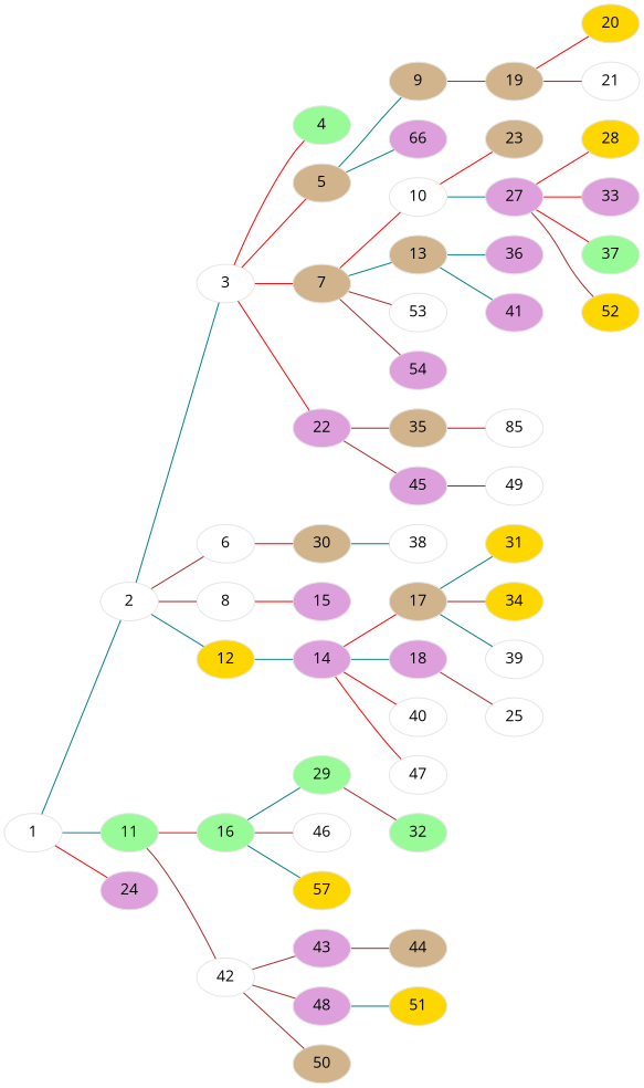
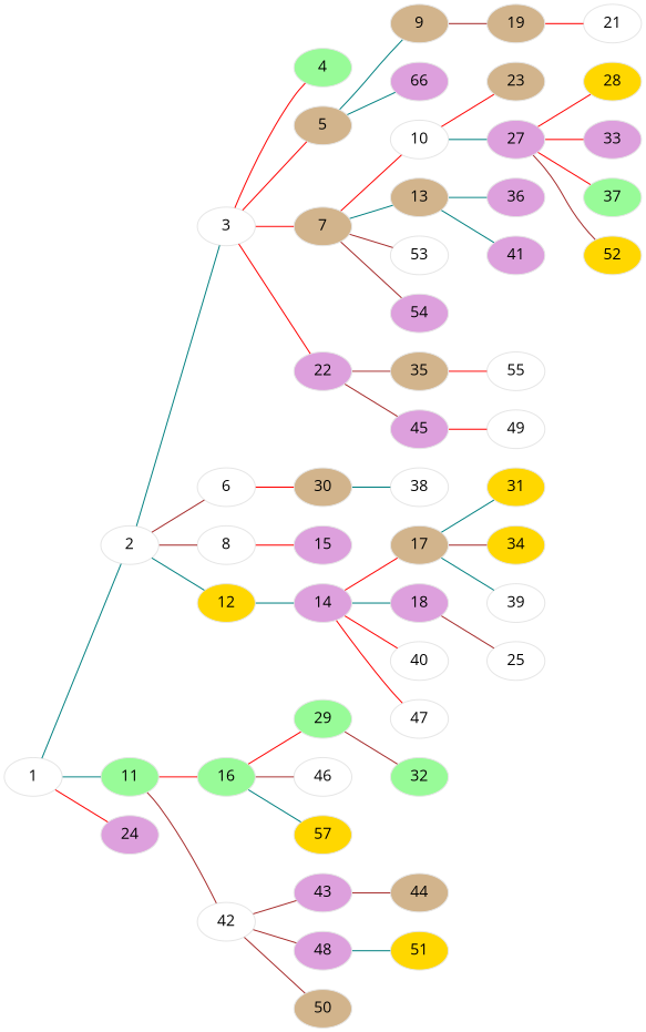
  graph {
    fontname="Open Sans"
    rankdir=LR
    node [color=gray90 fillcolor=white fontname="Open Sans" style=filled]
    edge [color=red fontname="Open Sans"]
    1
    2
    11 [fillcolor=palegreen]
    24 [fillcolor=plum]
    3
    6
    8
    12 [fillcolor=gold]
    16 [fillcolor=palegreen]
    42
    4 [fillcolor=palegreen]
    5 [fillcolor=tan]
    7 [fillcolor=tan]
    22 [fillcolor=plum]
    30 [fillcolor=tan]
    15 [fillcolor=plum]
    14 [fillcolor=plum]
    9 [fillcolor=tan]
    n19 [fillcolor=plum label=66]
    10
    13 [fillcolor=tan]
    53
    54 [fillcolor=plum]
    35 [fillcolor=tan]
    45 [fillcolor=plum]
    19 [fillcolor=tan]
    38
    23 [fillcolor=tan]
    27 [fillcolor=plum]
    36 [fillcolor=plum]
    41 [fillcolor=plum]
-   20 [fillcolor=gold]
    21
    28 [fillcolor=gold]
    33 [fillcolor=plum]
    37 [fillcolor=palegreen]
    52 [fillcolor=gold]
    29 [fillcolor=palegreen]
    46
    57 [fillcolor=gold]
    43 [fillcolor=plum]
    48 [fillcolor=plum]
    50 [fillcolor=tan]
    17 [fillcolor=tan]
    18 [fillcolor=plum]
    40
    47
    31 [fillcolor=gold]
    34 [fillcolor=gold]
    39
    25
    32 [fillcolor=palegreen]
-   55 [label=85]
+   55
    49
    44 [fillcolor=tan]
    51 [fillcolor=gold]
    1 -- 2 [color=teal]
    1 -- 11 [color=teal]
    1 -- 24
    2 -- 3 [color=teal]
    2 -- 6 [color=brown]
    2 -- 8 [color=brown]
    2 -- 12 [color=teal]
    11 -- 16
    11 -- 42 [color=brown]
    3 -- 4
    3 -- 5
    3 -- 7
    3 -- 22
    6 -- 30
    8 -- 15
    12 -- 14 [color=teal]
-   16 -- 29 [color=teal]
+   16 -- 29
    16 -- 46 [color=brown]
    16 -- 57 [color=teal]
    42 -- 43 [color=brown]
    42 -- 48 [color=brown]
    42 -- 50 [color=brown]
    5 -- 9 [color=teal]
    5 -- n19 [color=teal]
    7 -- 10
    7 -- 13 [color=teal]
    7 -- 53 [color=brown]
    7 -- 54 [color=brown]
    22 -- 35 [color=brown]
    22 -- 45 [color=brown]
    30 -- 38 [color=teal]
    14 -- 17
    14 -- 18 [color=teal]
    14 -- 40
    14 -- 47
    9 -- 19 [color=brown]
    10 -- 23
    10 -- 27 [color=teal]
    13 -- 36 [color=teal]
    13 -- 41 [color=teal]
    35 -- 55
    45 -- 49
-   19 -- 20
    19 -- 21
    27 -- 28
    27 -- 33
    27 -- 37
    27 -- 52 [color=brown]
    29 -- 32 [color=brown]
    43 -- 44 [color=brown]
    48 -- 51 [color=teal]
    17 -- 31 [color=teal]
    17 -- 34 [color=brown]
    17 -- 39 [color=teal]
    18 -- 25 [color=brown]
  }
